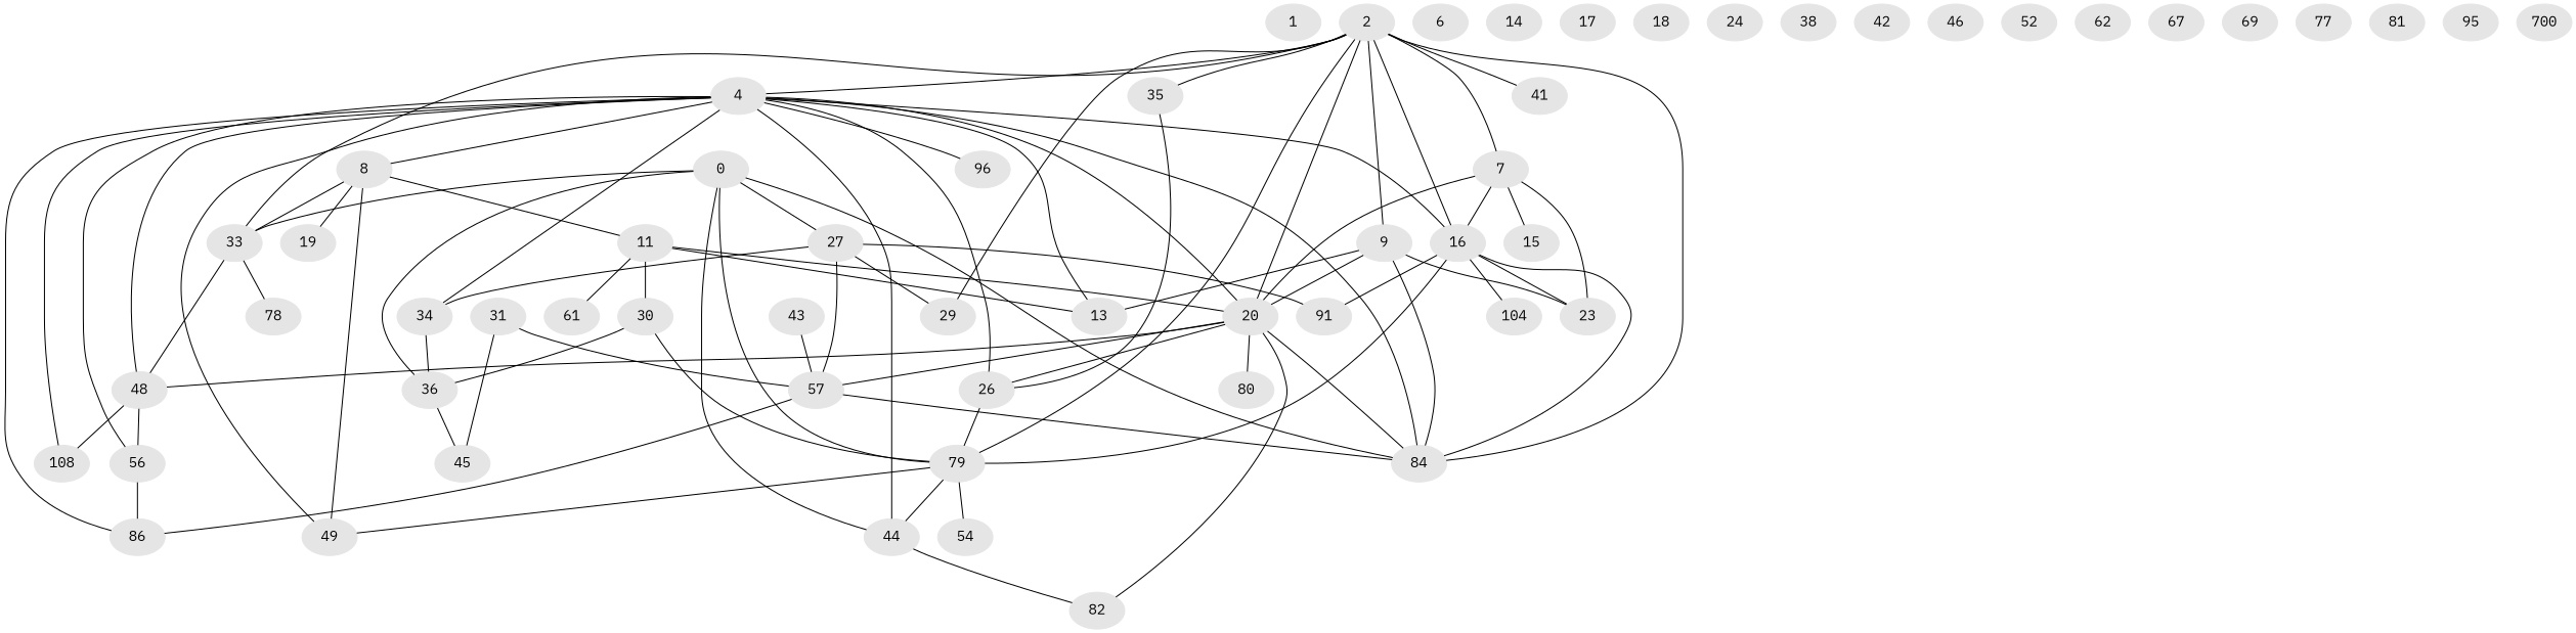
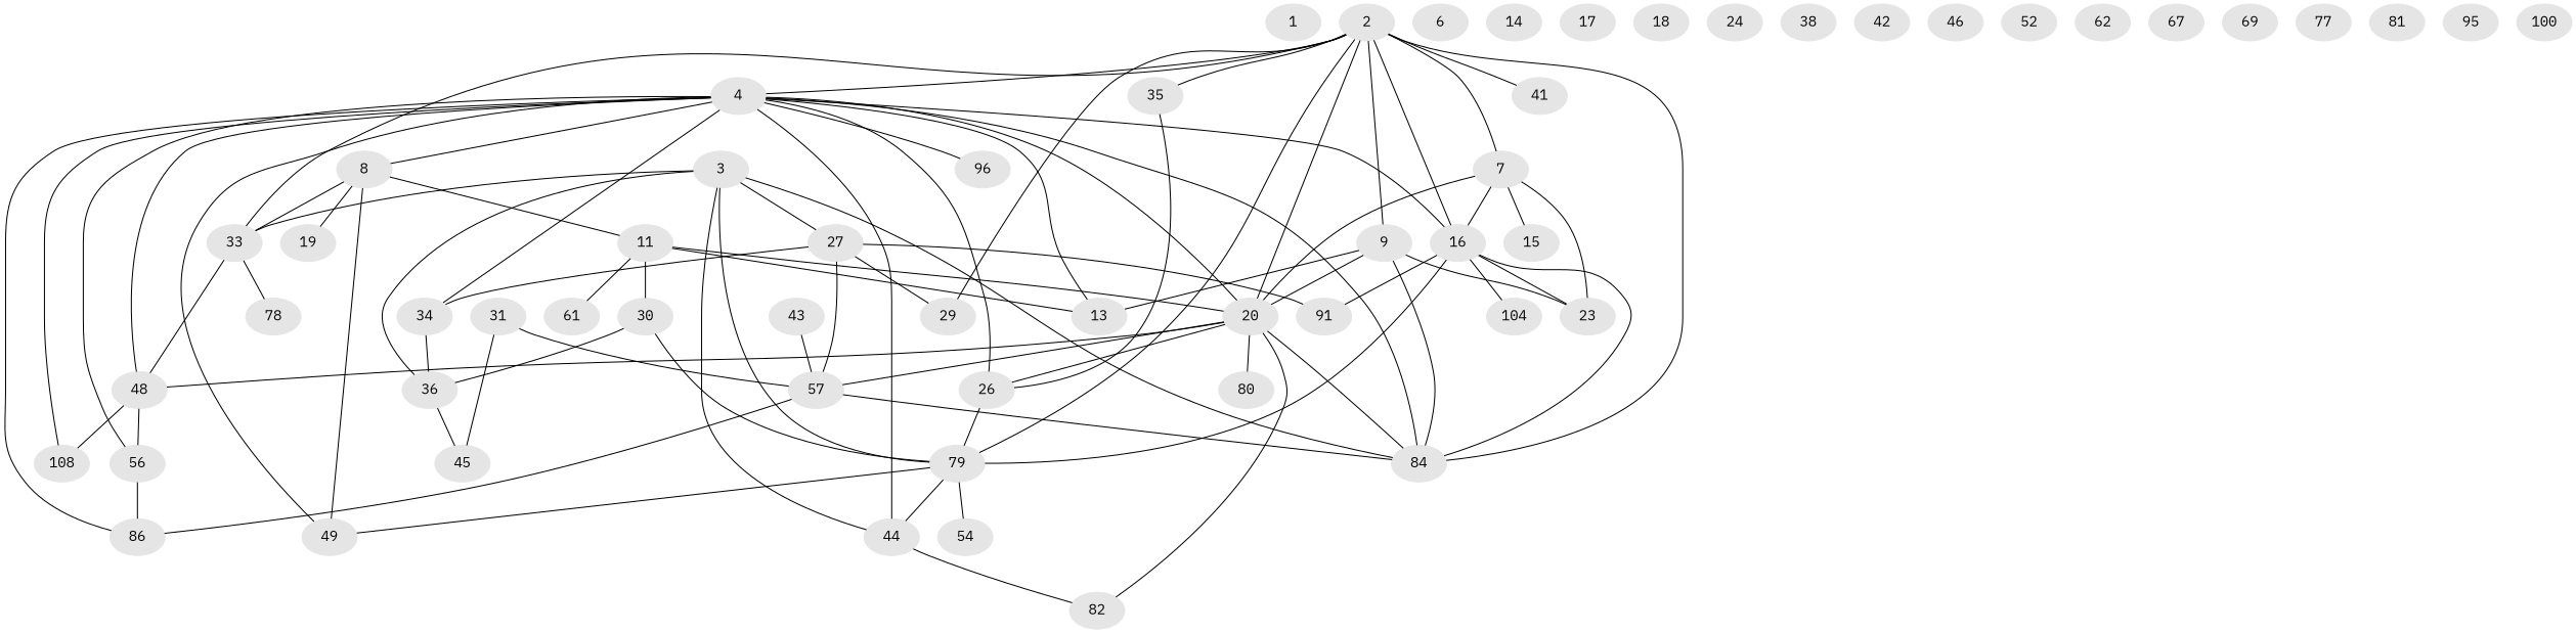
  graph {
    fontname="IBM Plex Mono"
    node [color=gray90 fontname="IBM Plex Mono" style=filled]
    edge [fontname="IBM Plex Mono"]
    1
    2 [super="+5+32+50+65+114"]
    4 [super="+55+70+87+112"]
    7 [super="+28+113"]
    9 [super="+63"]
    16 [super="+72+111"]
    20 [super="+21+25+101+115"]
    29 [super="+90"]
    33 [super="+40"]
    35 [super="+93"]
    n11 [label=79 super="+47+66+89"]
    41 [super="+64"]
    84 [super="+98"]
    26 [super="+75"]
    44 [super="+60+74"]
    8 [super="+10+83+107+109"]
    13
    34 [super="+103"]
    48 [super="+76+94"]
    49 [super="+85"]
    56 [super="+68"]
    86 [super="+110"]
    96
    108
    15
    23 [super="+53"]
    91
    104
    57 [super="+79+105"]
    80
    82
    78
    54
-   3 [super="+12+71+102" label=0]
+   3 [super="+12+71+102"]
    27 [super="+92"]
    36 [super="+59"]
    45 [super="+58"]
    11 [super="+22+51+88"]
    19
    6 [super="+99"]
    30 [super="+97"]
    61
    14
    17
    18
    24
    31 [super="+37"]
    38
    42
    43 [super="+106"]
    46
    52
    62
    67
    69
    77
    81
    95
-   100 [label=700]
+   100
    2 -- 4
    2 -- 7
    2 -- 9
    2 -- 16 [weight=2]
    2 -- 20
    2 -- 29
    2 -- 33
    2 -- 35
    2 -- n11
    2 -- 41 [weight=2]
    2 -- 84
    4 -- 16
    4 -- 20
    4 -- 84
    4 -- 26
    4 -- 44
    4 -- 8
    4 -- 13
    4 -- 34
    4 -- 48
    4 -- 49
    4 -- 56
    4 -- 86
    4 -- 96
    4 -- 108 [weight=2]
    7 -- 16
    7 -- 20
    7 -- 15
    7 -- 23
    9 -- 20
    9 -- 84
    9 -- 13
    9 -- 23
    16 -- n11
    16 -- 84
    16 -- 23
    16 -- 91
    16 -- 104
    20 -- 84
    20 -- 26
    20 -- 48
    20 -- 57
    20 -- 80
    20 -- 82
    33 -- 48
    33 -- 78
    35 -- 26
    n11 -- 44
    n11 -- 49
    n11 -- 54
    26 -- n11
    44 -- 82
    8 -- 33
    8 -- 49
    8 -- 11
    8 -- 19
    34 -- 36
    48 -- 56
    48 -- 108
    56 -- 86
    57 -- 84
    57 -- 86
    3 -- 33
    3 -- n11
    3 -- 84
    3 -- 44
    3 -- 27
    3 -- 36
    27 -- 29
    27 -- 34
    27 -- 91
    27 -- 57
    36 -- 45
    11 -- 20 [weight=2]
    11 -- 13
    11 -- 30
    11 -- 61 [weight=2]
    30 -- n11
    30 -- 36
    31 -- 57
    31 -- 45
    43 -- 57
  }
